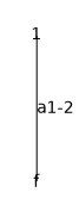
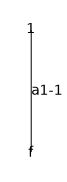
  graph {
    nodesep=0.05
    rankdir=TB
    ranksep=0.8
    splines=false
    node [fixedsize=true fontname=DejaVuSans labelfontsize=12 scale=true shape=none]
    n1 [height=0.7 label=f]
    1 [height=0.7]
-   1 -- n1 [fontname=DejaVuSans headclip=false label="a1-2" labelangle=320.0 labeldistance=1.2 labelfontsize=12 tailclip=false]
+   1 -- n1 [fontname=DejaVuSans headclip=false label="a1-1" labelangle=320.0 labeldistance=1.2 labelfontsize=12 tailclip=false]
  }
